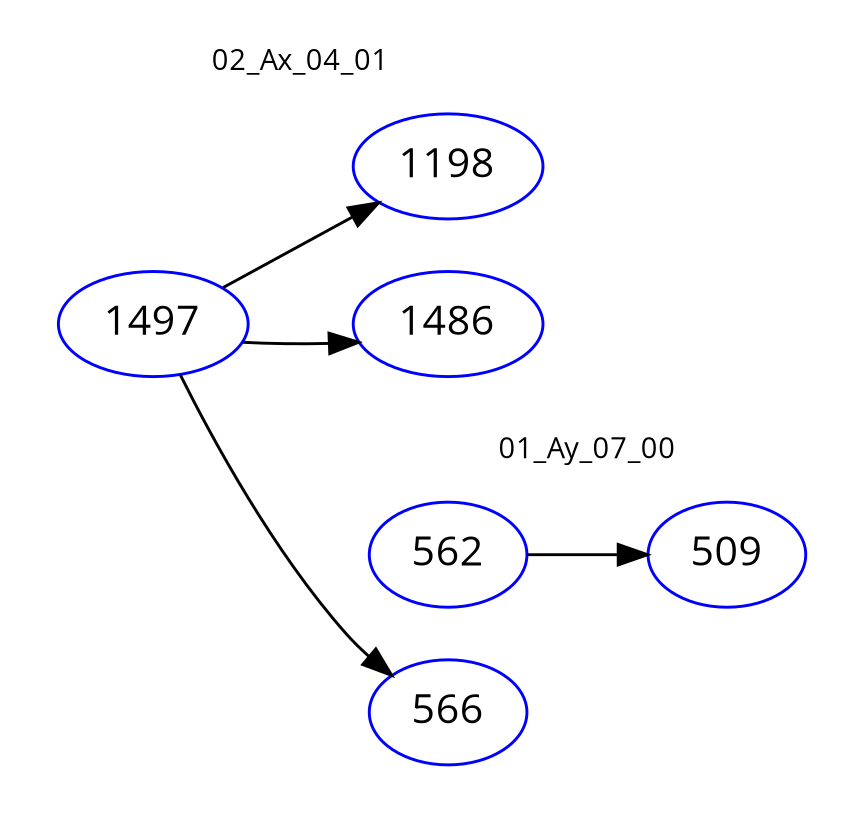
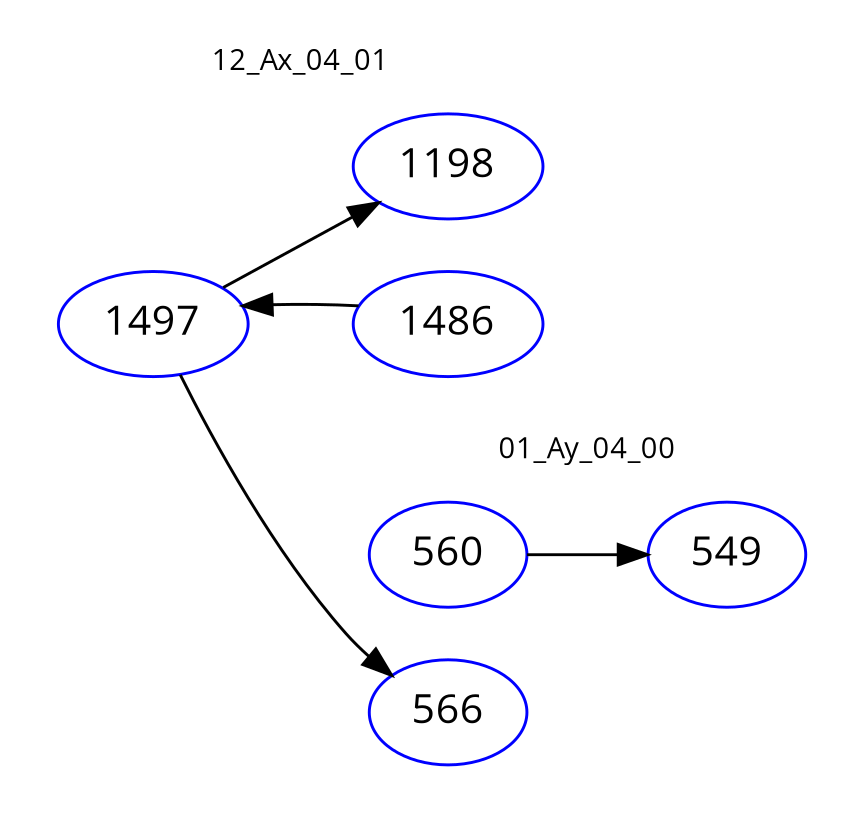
  digraph {
    fontname="Open Sans"
    rankdir=LR
    node [color=blue fontname="Open Sans"]
    edge [color=black fontname="Open Sans"]
    n1 [label=1497]
    n2 [label=1486]
    n3 [label=1198]
-   n4 [label=562]
-   n5 [label=509]
+   n4 [label=560]
+   n5 [label=549]
    n6 [label=566]
    subgraph cluster_1 {
      color=white
      fontsize=10
-     label="02_Ax_04_01"
+     label="12_Ax_04_01"
      n1
      n2
      n3
    }
    subgraph cluster_2 {
      color=white
      fontsize=10
-     label="01_Ay_07_00"
+     label="01_Ay_04_00"
      n4
      n5
      n6
    }
-   n1 -> n2
+   n2 -> n1
    n1 -> n3
    n1 -> n6
    n4 -> n5
  }
